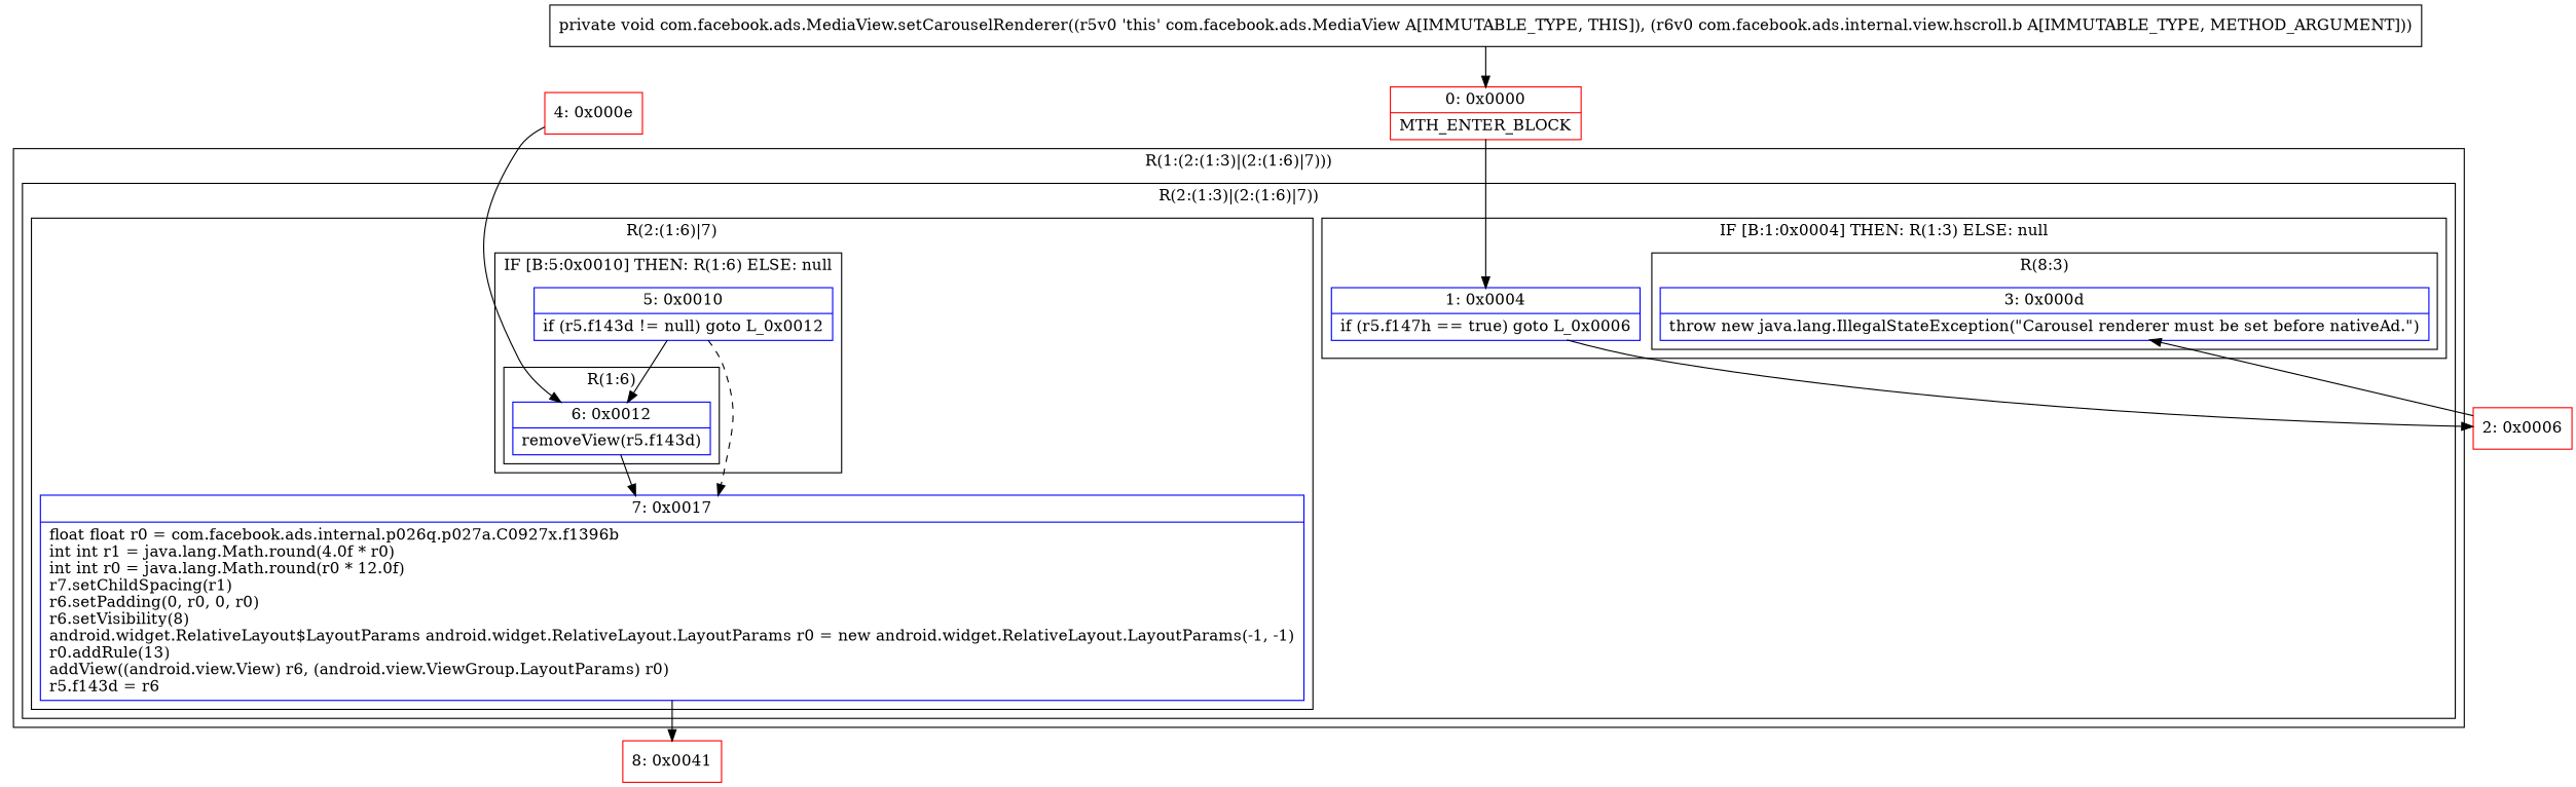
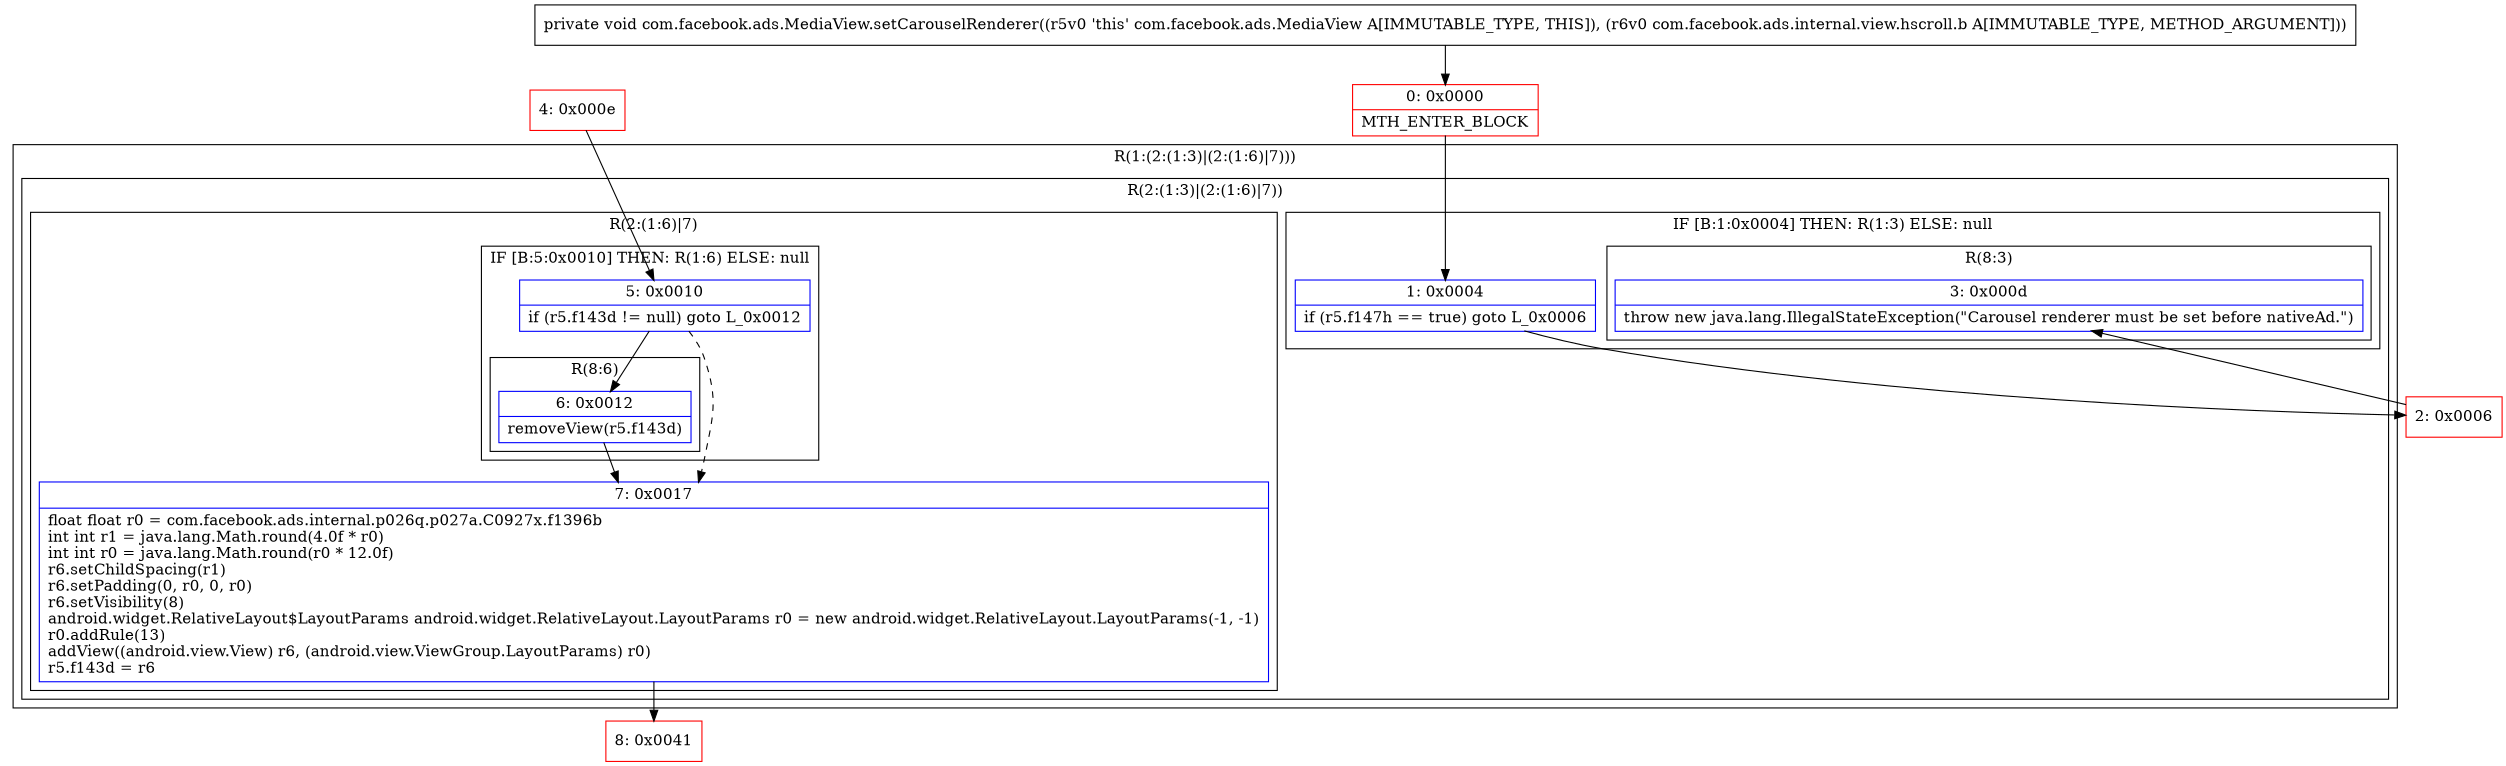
  digraph {
    node [color=blue shape=record]
    n1 [label="{3\:\ 0x000d|throw new java.lang.IllegalStateException(\"Carousel renderer must be set before nativeAd.\")\l}"]
    n2 [label="{1\:\ 0x0004|if (r5.f147h == true) goto L_0x0006\l}"]
    n3 [label="{6\:\ 0x0012|removeView(r5.f143d)\l}"]
    n4 [label="{5\:\ 0x0010|if (r5.f143d != null) goto L_0x0012\l}"]
-   n5 [label="{7\:\ 0x0017|float float r0 = com.facebook.ads.internal.p026q.p027a.C0927x.f1396b\lint int r1 = java.lang.Math.round(4.0f * r0)\lint int r0 = java.lang.Math.round(r0 * 12.0f)\lr7.setChildSpacing(r1)\lr6.setPadding(0, r0, 0, r0)\lr6.setVisibility(8)\landroid.widget.RelativeLayout$LayoutParams android.widget.RelativeLayout.LayoutParams r0 = new android.widget.RelativeLayout.LayoutParams(\-1, \-1)\lr0.addRule(13)\laddView((android.view.View) r6, (android.view.ViewGroup.LayoutParams) r0)\lr5.f143d = r6\l}"]
+   n5 [label="{7\:\ 0x0017|float float r0 = com.facebook.ads.internal.p026q.p027a.C0927x.f1396b\lint int r1 = java.lang.Math.round(4.0f * r0)\lint int r0 = java.lang.Math.round(r0 * 12.0f)\lr6.setChildSpacing(r1)\lr6.setPadding(0, r0, 0, r0)\lr6.setVisibility(8)\landroid.widget.RelativeLayout$LayoutParams android.widget.RelativeLayout.LayoutParams r0 = new android.widget.RelativeLayout.LayoutParams(\-1, \-1)\lr0.addRule(13)\laddView((android.view.View) r6, (android.view.ViewGroup.LayoutParams) r0)\lr5.f143d = r6\l}"]
    n6 [color=red label="{2\:\ 0x0006}"]
    n7 [color=red label="{8\:\ 0x0041}"]
    n8 [color=red label="{4\:\ 0x000e}"]
    n9 [color=red label="{0\:\ 0x0000|MTH_ENTER_BLOCK\l}"]
    n10 [label="{private void com.facebook.ads.MediaView.setCarouselRenderer((r5v0 'this' com.facebook.ads.MediaView A[IMMUTABLE_TYPE, THIS]), (r6v0 com.facebook.ads.internal.view.hscroll.b A[IMMUTABLE_TYPE, METHOD_ARGUMENT])) }" color=""]
    subgraph cluster_1 {
      label="R(1:(2:(1:3)|(2:(1:6)|7)))"
      subgraph cluster_2 {
        label="R(2:(1:3)|(2:(1:6)|7))"
        subgraph cluster_3 {
          label="IF [B:1:0x0004] THEN: R(1:3) ELSE: null"
          n2
          subgraph cluster_4 {
            label="R(8:3)"
            n1
          }
        }
        subgraph cluster_5 {
          label="R(2:(1:6)|7)"
          n5
          subgraph cluster_6 {
            label="IF [B:5:0x0010] THEN: R(1:6) ELSE: null"
            n4
            subgraph cluster_7 {
-             label="R(1:6)"
+             label="R(8:6)"
              n3
            }
          }
        }
      }
    }
    n2 -> n6
    n3 -> n5
    n4 -> n3
    n4 -> n5 [style=dashed]
    n5 -> n7
    n6 -> n1
-   n8 -> n3
+   n8 -> n4
    n9 -> n2
    n10 -> n9
  }
